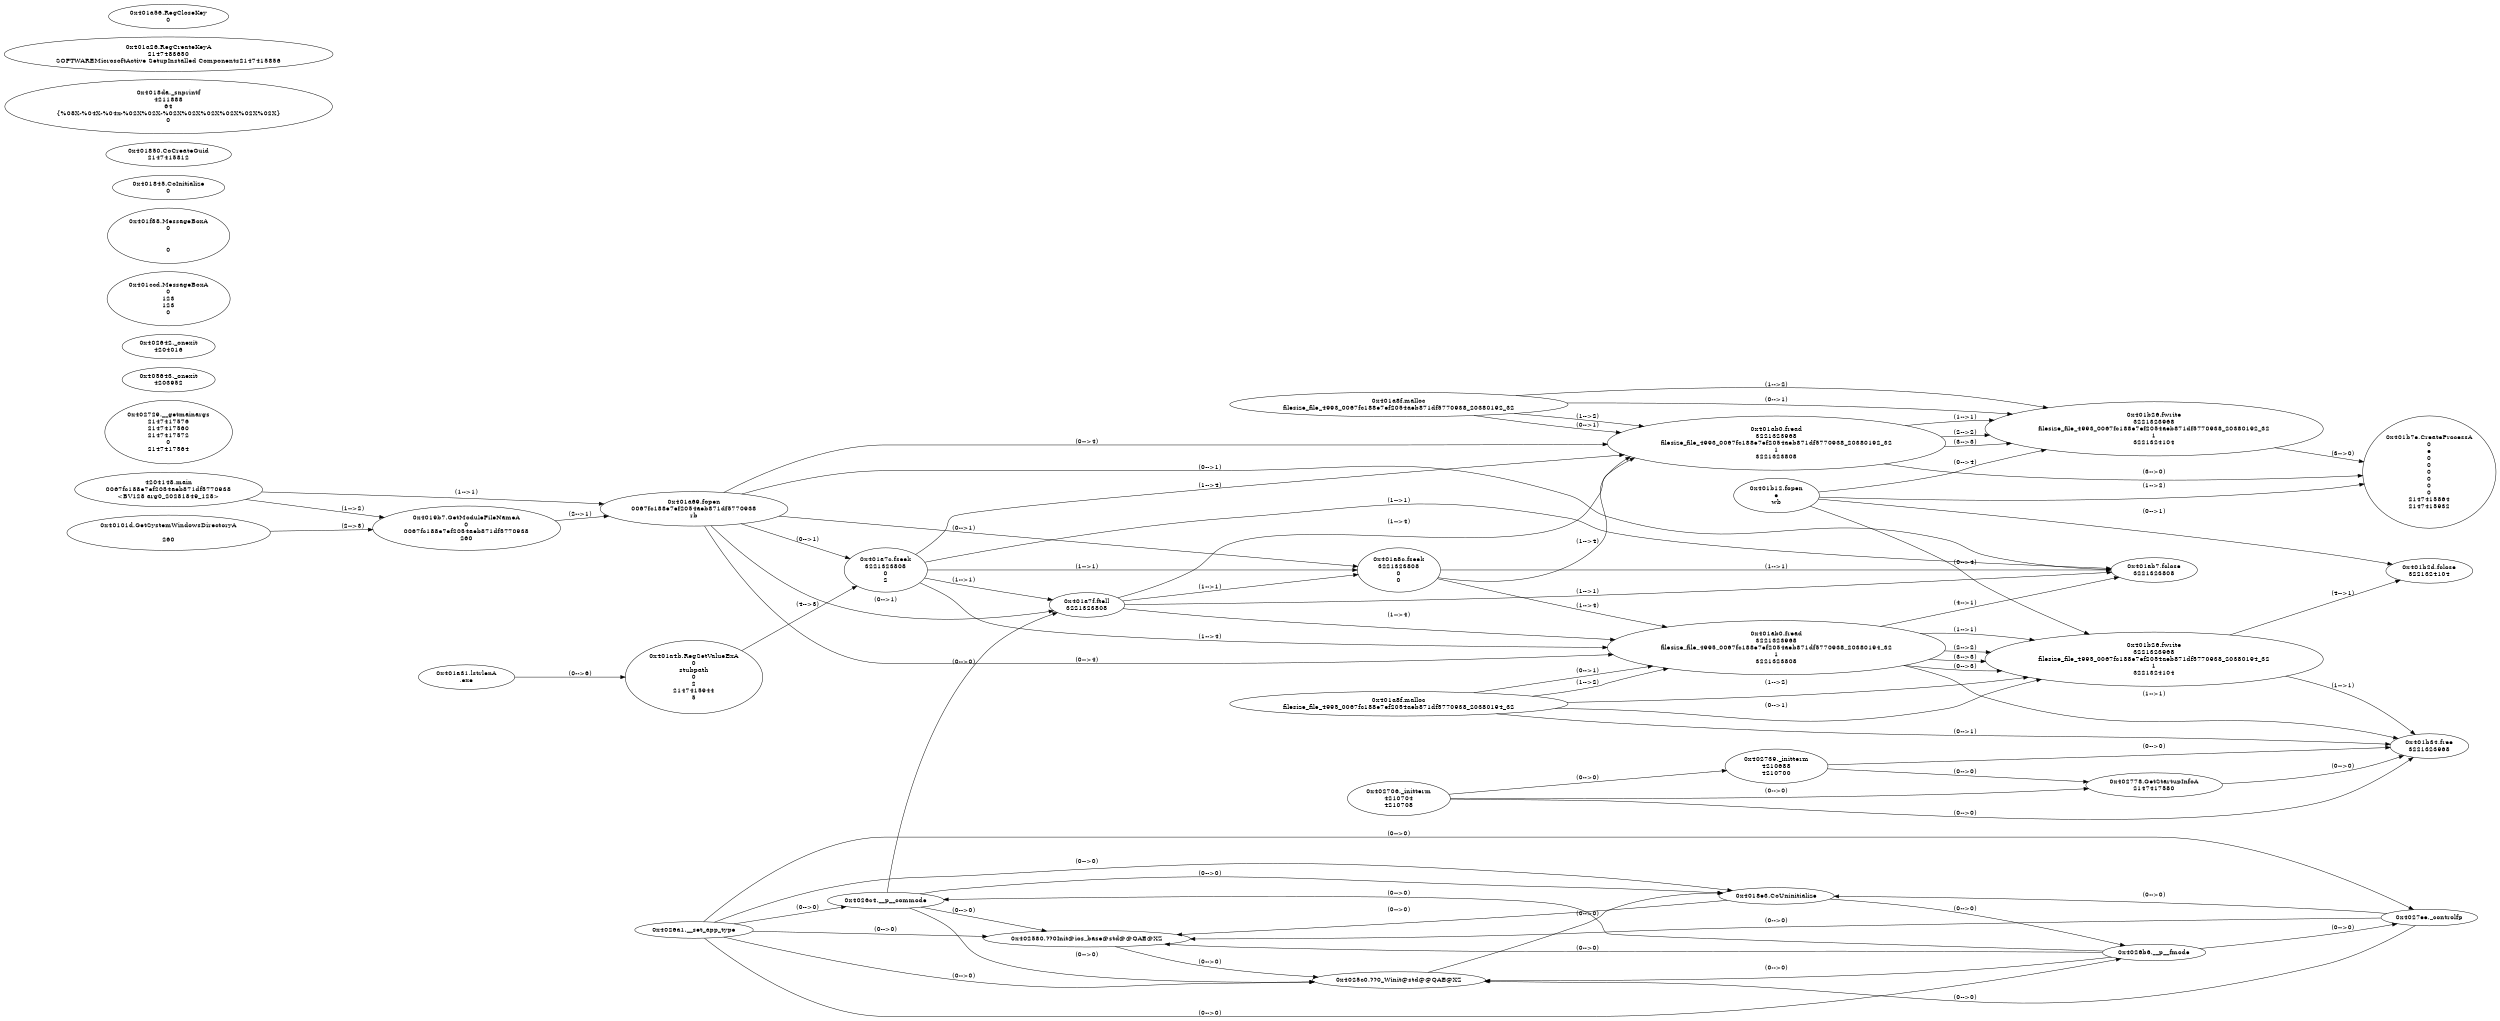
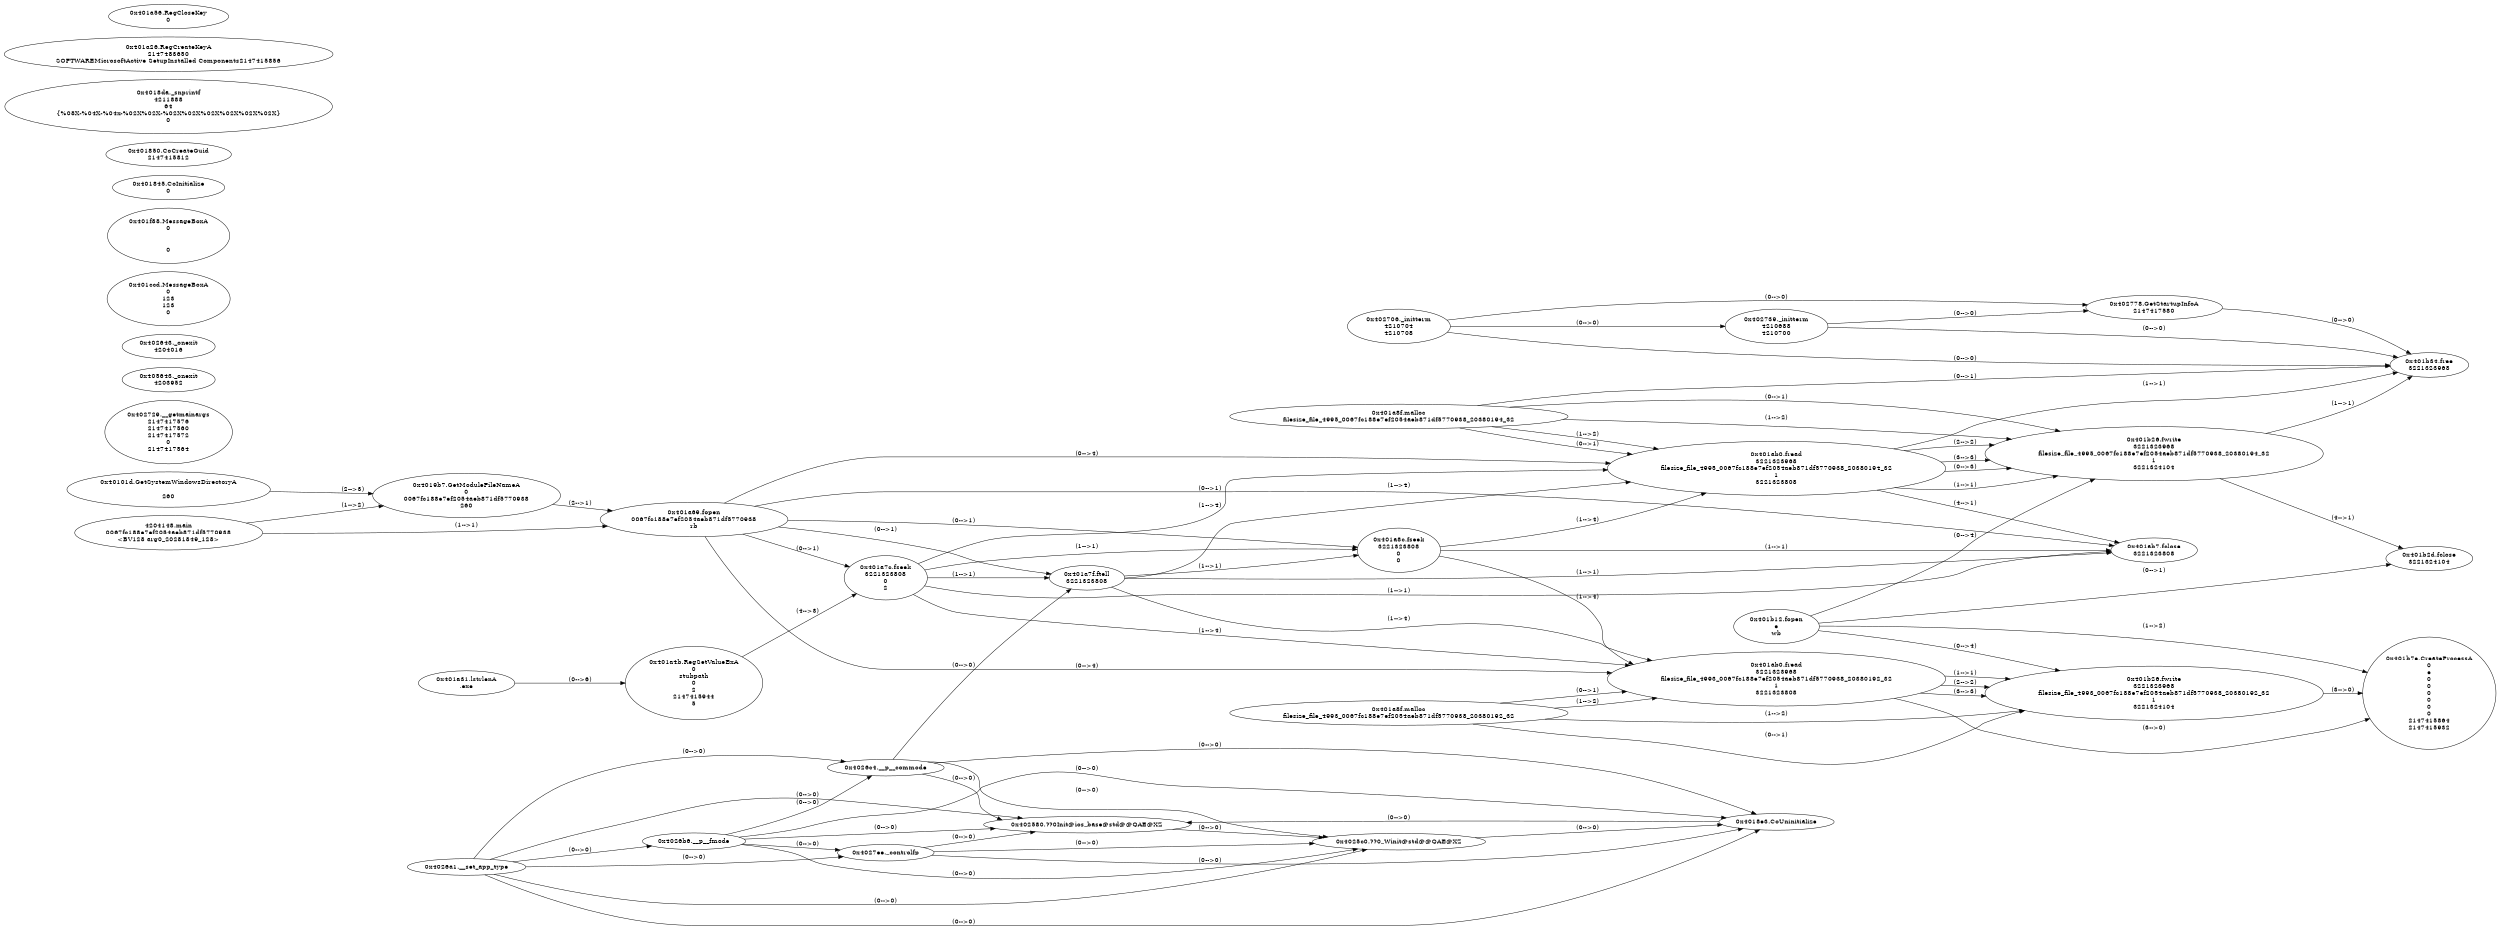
  digraph {
    rankdir=LR
    n1 [label="4204148.main\n0067fc188e7ef2054aeb871df5770938\n<BV128 arg0_20281849_128>"]
    n2 [label="0x4019b7.GetModuleFileNameA\n0\n0067fc188e7ef2054aeb871df5770938\n260"]
    n3 [label="0x401a69.fopen\n0067fc188e7ef2054aeb871df5770938\nrb"]
    n4 [label="0x401a7c.fseek\n3221323808\n0\n2"]
    n5 [label="0x401a7f.ftell\n3221323808"]
    n6 [label="0x401a8c.fseek\n3221323808\n0\n0"]
    n7 [label="0x401ab0.fread\n3221323968\nfilesize_file_4995_0067fc188e7ef2054aeb871df5770938_20380194_32\n1\n3221323808"]
    n8 [label="0x401ab7.fclose\n3221323808"]
    n9 [label="0x401ab0.fread\n3221323968\nfilesize_file_4993_0067fc188e7ef2054aeb871df5770938_20380192_32\n1\n3221323808"]
    n10 [label="0x4026a1.__set_app_type\n"]
    n11 [label="0x4026b6.__p__fmode\n"]
    n12 [label="0x4026c4.__p__commode\n"]
    n13 [label="0x4027ee._controlfp\n"]
    n14 [label="0x402580.??0Init@ios_base@std@@QAE@XZ\n"]
    n15 [label="0x4025c0.??0_Winit@std@@QAE@XZ\n"]
    n16 [label="0x4018e3.CoUninitialize\n"]
    n17 [label="0x402706._initterm\n4210704\n4210708"]
    n18 [label="0x402739._initterm\n4210688\n4210700"]
    n19 [label="0x402778.GetStartupInfoA\n2147417580"]
    n20 [label="0x401b34.free\n3221323968"]
    n21 [label="0x402729.__getmainargs\n2147417576\n2147417560\n2147417572\n0\n2147417564"]
    n22 [label="0x405643._onexit\n4203952"]
-   n23 [label="0x402642._onexit\n4204016"]
+   n23 [label="0x402643._onexit\n4204016"]
    n24 [label="0x401ccd.MessageBoxA\n0\n123\n123\n0"]
    n25 [label="0x401f88.MessageBoxA\n0\n\n\n0"]
    n26 [label="0x401845.CoInitialize\n0"]
    n27 [label="0x401850.CoCreateGuid\n2147415812"]
    n28 [label="0x4018da._snprintf\n4211888\n64\n{%08X-%04X-%04x-%02X%02X-%02X%02X%02X%02X%02X%02X}\n0"]
    n29 [label="0x40101d.GetSystemWindowsDirectoryA\n\n260"]
    n30 [label="0x401a26.RegCreateKeyA\n2147483650\nSOFTWARE\Microsoft\Active Setup\Installed Components2147415856"]
    n31 [label="0x401a31.lstrlenA\n\.exe"]
    n32 [label="0x401a4b.RegSetValueExA\n0\nstubpath\n0\n2\n2147415944\n5"]
    n33 [label="0x401a56.RegCloseKey\n0"]
    n34 [label="0x401b26.fwrite\n3221323968\nfilesize_file_4995_0067fc188e7ef2054aeb871df5770938_20380194_32\n1\n3221324104"]
    n35 [label="0x401b26.fwrite\n3221323968\nfilesize_file_4993_0067fc188e7ef2054aeb871df5770938_20380192_32\n1\n3221324104"]
    n36 [label="0x401b7e.CreateProcessA\n0\ne\n0\n0\n0\n0\n0\n0\n2147415864\n2147415932"]
    n37 [label="0x401a8f.malloc\nfilesize_file_4995_0067fc188e7ef2054aeb871df5770938_20380194_32"]
    n38 [label="0x401b2d.fclose\n3221324104"]
    n39 [label="0x401b12.fopen\ne\nwb"]
    n40 [label="0x401a8f.malloc\nfilesize_file_4993_0067fc188e7ef2054aeb871df5770938_20380192_32"]
    n1 -> n2 [label="(1-->2)"]
    n1 -> n3 [label="(1-->1)"]
    n2 -> n3 [label="(2-->1)"]
    n3 -> n4 [label="(0-->1)"]
    n3 -> n5 [label="(0-->1)"]
    n3 -> n6 [label="(0-->1)"]
    n3 -> n7 [label="(0-->4)"]
    n3 -> n8 [label="(0-->1)"]
    n3 -> n9 [label="(0-->4)"]
    n4 -> n5 [label="(1-->1)"]
    n4 -> n6 [label="(1-->1)"]
    n4 -> n7 [label="(1-->4)"]
    n4 -> n8 [label="(1-->1)"]
    n4 -> n9 [label="(1-->4)"]
    n5 -> n6 [label="(1-->1)"]
    n5 -> n7 [label="(1-->4)"]
    n5 -> n8 [label="(1-->1)"]
    n5 -> n9 [label="(1-->4)"]
    n6 -> n7 [label="(1-->4)"]
    n6 -> n8 [label="(1-->1)"]
    n6 -> n9 [label="(1-->4)"]
    n7 -> n8 [label="(4-->1)"]
    n7 -> n20 [label="(1-->1)"]
    n7 -> n34 [label="(1-->1)"]
    n7 -> n34 [label="(2-->2)"]
    n7 -> n34 [label="(3-->3)"]
    n7 -> n34 [label="(0-->3)"]
    n9 -> n35 [label="(1-->1)"]
    n9 -> n35 [label="(2-->2)"]
    n9 -> n35 [label="(3-->3)"]
    n9 -> n36 [label="(3-->0)"]
    n10 -> n11 [label="(0-->0)"]
    n10 -> n12 [label="(0-->0)"]
    n10 -> n13 [label="(0-->0)"]
    n10 -> n14 [label="(0-->0)"]
    n10 -> n15 [label="(0-->0)"]
    n10 -> n16 [label="(0-->0)"]
    n11 -> n12 [label="(0-->0)"]
    n11 -> n13 [label="(0-->0)"]
    n11 -> n14 [label="(0-->0)"]
    n11 -> n15 [label="(0-->0)"]
-   n16 -> n11 [label="(0-->0)"]
+   n11 -> n16 [label="(0-->0)"]
    n12 -> n5 [label="(0-->0)"]
    n12 -> n14 [label="(0-->0)"]
    n12 -> n15 [label="(0-->0)"]
    n12 -> n16 [label="(0-->0)"]
    n13 -> n14 [label="(0-->0)"]
    n13 -> n15 [label="(0-->0)"]
    n13 -> n16 [label="(0-->0)"]
    n14 -> n15 [label="(0-->0)"]
    n15 -> n16 [label="(0-->0)"]
    n16 -> n14 [label="(0-->0)"]
    n17 -> n18 [label="(0-->0)"]
    n17 -> n19 [label="(0-->0)"]
    n17 -> n20 [label="(0-->0)"]
    n18 -> n19 [label="(0-->0)"]
    n18 -> n20 [label="(0-->0)"]
    n19 -> n20 [label="(0-->0)"]
    n29 -> n2 [label="(2-->3)"]
    n31 -> n32 [label="(0-->6)"]
    n32 -> n4 [label="(4-->3)"]
    n34 -> n20 [label="(1-->1)"]
    n34 -> n38 [label="(4-->1)"]
    n35 -> n36 [label="(3-->0)"]
    n37 -> n7 [label="(0-->1)"]
    n37 -> n7 [label="(1-->2)"]
    n37 -> n20 [label="(0-->1)"]
    n37 -> n34 [label="(0-->1)"]
    n37 -> n34 [label="(1-->2)"]
    n39 -> n34 [label="(0-->4)"]
    n39 -> n35 [label="(0-->4)"]
    n39 -> n36 [label="(1-->2)"]
    n39 -> n38 [label="(0-->1)"]
    n40 -> n9 [label="(0-->1)"]
    n40 -> n9 [label="(1-->2)"]
    n40 -> n35 [label="(0-->1)"]
    n40 -> n35 [label="(1-->2)"]
  }
